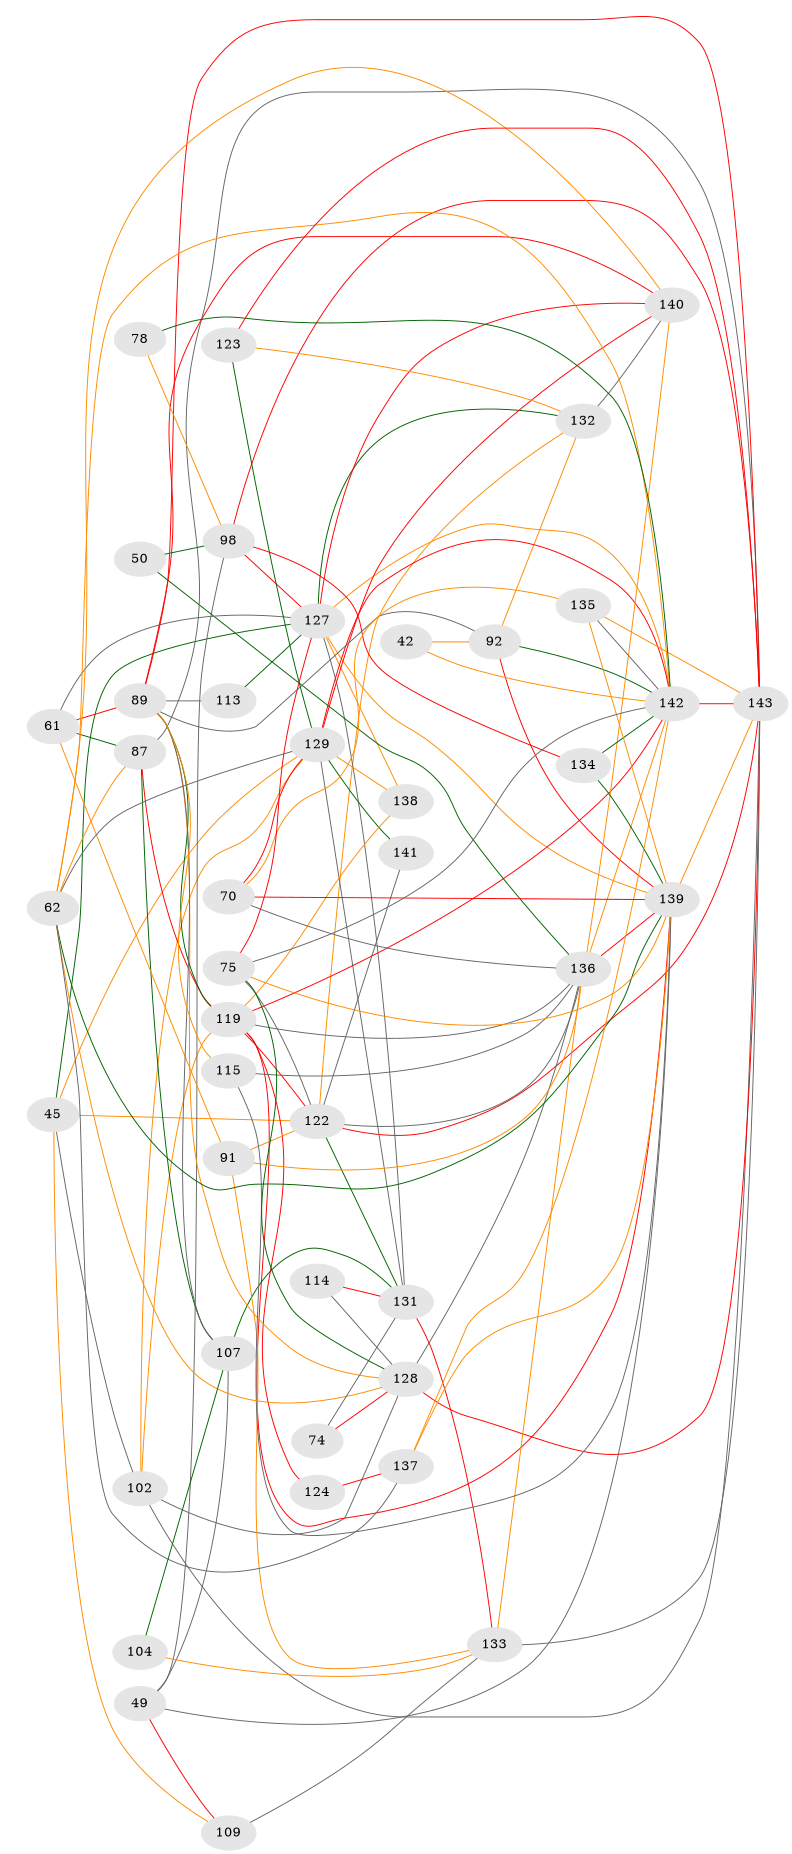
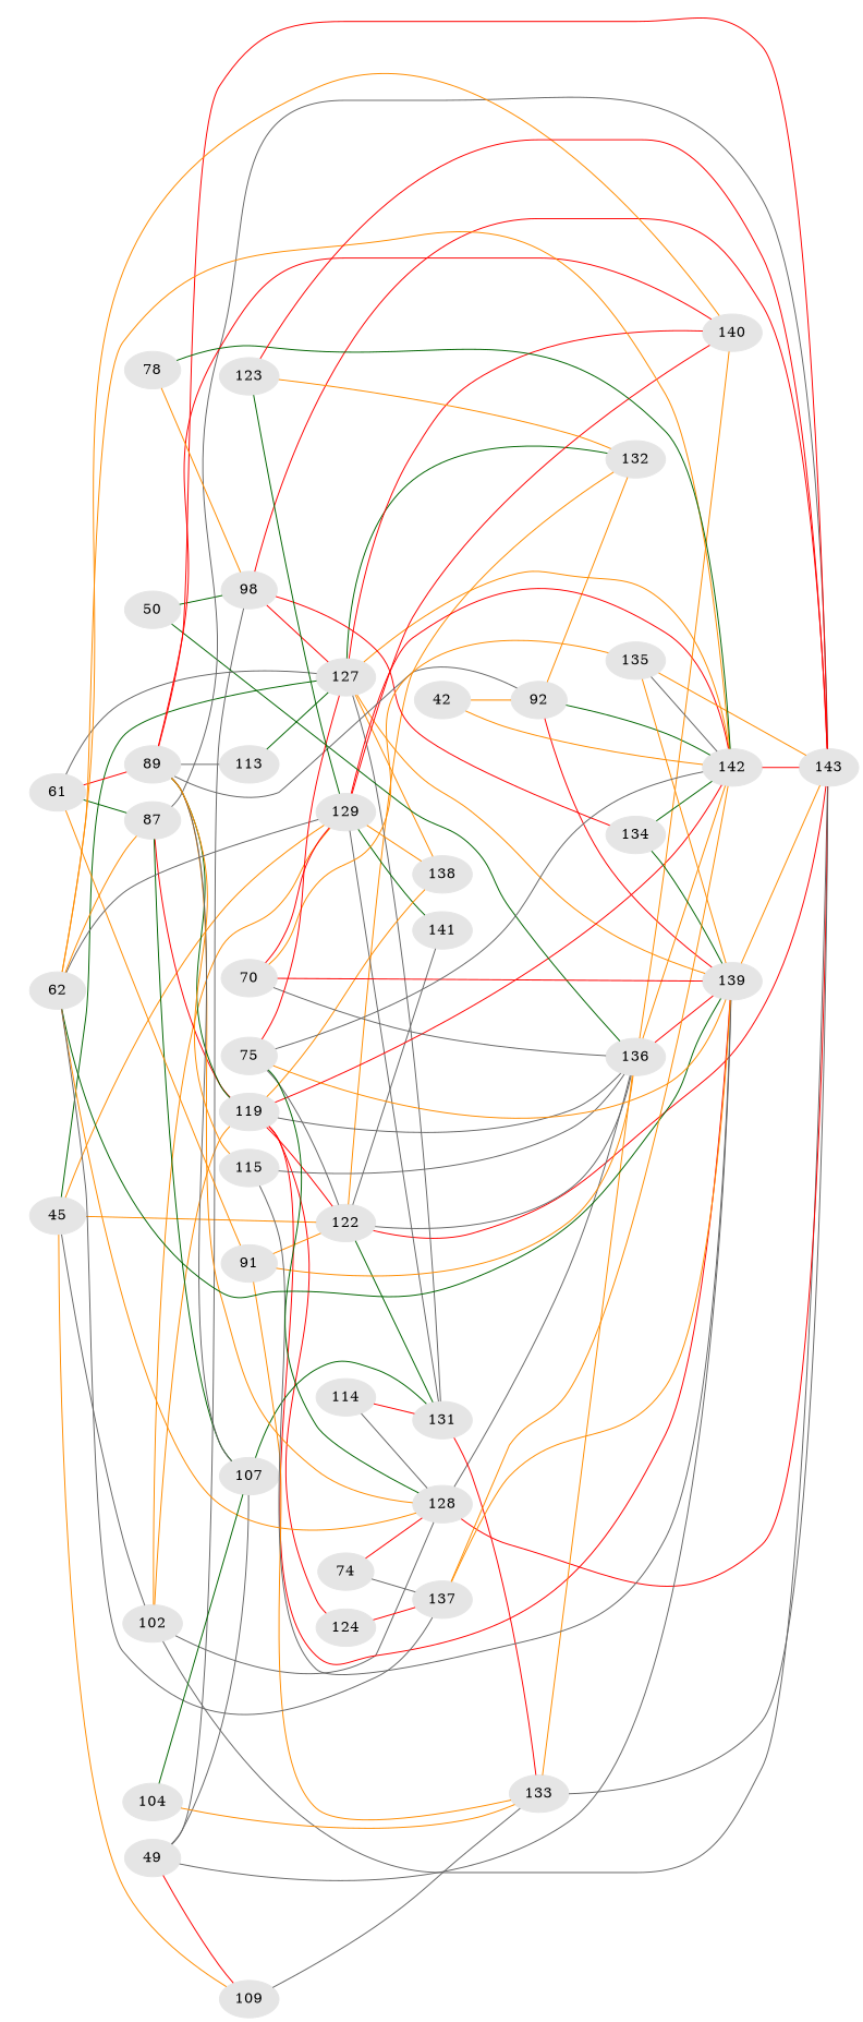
  graph {
    rankdir=LR
    node [color=gray90 style=filled]
    edge [color=darkorange]
    92 [super="+79+56"]
    142 [super="+46+100+130"]
    139 [super="+64+58+112"]
    132 [super="+83"]
    42
    143 [super="+37+84+95+126"]
    45 [super="+33+31"]
    102 [super="+99"]
    109 [super="+76"]
    122 [super="+53"]
    127 [super="+88+108"]
    129 [super="+18+110+120"]
    128 [super="+116"]
    119 [super="+101+66"]
    133 [super="+24"]
    136 [super="+52+4+118+121"]
    131 [super="+43"]
    141
    140 [super="+32+96+117"]
    138
    49 [super="+47"]
    98 [super="+34"]
    107 [super="+19"]
    134
    50
    87 [super="+57"]
    61
    89 [super="+55+68"]
    91
    113
    115 [super="+106"]
    62 [super="+20+35"]
    137 [super="+97"]
    70 [super="+6"]
    135 [super="+103+80"]
    74
    75 [super="+72"]
    78
    124 [super="+86"]
    104
    114
    123
    92 -- 142 [color=darkgreen weight=3]
    92 -- 139 [color=red weight=2]
    92 -- 132
    142 -- 143 [color=red weight=3]
    139 -- 143 [weight=4]
-   132 -- 140 [color=gray40 weight=2]
    42 -- 92 [weight=2]
    42 -- 142
    45 -- 102 [color=gray40]
    45 -- 109 [weight=2]
    45 -- 122
    45 -- 127 [color=darkgreen weight=2]
    45 -- 129
    102 -- 143 [color=gray40 weight=3]
    102 -- 129
    102 -- 128 [color=gray40]
    102 -- 119 [weight=2]
    109 -- 133 [color=gray40 weight=2]
    122 -- 132
    122 -- 143 [color=red weight=3]
    122 -- 136 [color=gray40]
    122 -- 131 [color=darkgreen weight=3]
    122 -- 141 [color=gray40]
    127 -- 142
    127 -- 139 [weight=4]
    127 -- 132 [color=darkgreen]
    127 -- 131 [color=gray40 weight=2]
    127 -- 140 [color=red weight=3]
    127 -- 138
    129 -- 142 [color=red weight=3]
    129 -- 131 [color=gray40]
    129 -- 141 [color=darkgreen]
    129 -- 140 [color=red]
    129 -- 138
    128 -- 143 [color=red]
    128 -- 136 [color=gray40 weight=2]
    119 -- 142 [color=red weight=3]
    119 -- 139 [color=red weight=2]
    119 -- 122 [color=red]
    119 -- 136 [color=gray40 weight=2]
    119 -- 138
    119 -- 124 [color=red weight=3]
    133 -- 143 [color=gray40]
    133 -- 136 [weight=2]
    136 -- 142 [weight=3]
    136 -- 139 [color=red weight=4]
    136 -- 140 [weight=2]
    131 -- 133 [color=red weight=2]
    49 -- 139 [color=gray40]
    49 -- 109 [color=red]
    49 -- 98 [color=gray40]
    49 -- 107 [color=gray40 weight=2]
    98 -- 143 [color=red]
    98 -- 127 [color=red]
    98 -- 134 [color=red weight=2]
    107 -- 131 [color=darkgreen]
    134 -- 142 [color=darkgreen weight=2]
    134 -- 139 [color=darkgreen]
    50 -- 136 [color=darkgreen]
    50 -- 98 [color=darkgreen]
    87 -- 143 [color=gray40 weight=2]
    87 -- 119 [color=red]
    87 -- 107 [color=darkgreen weight=2]
    61 -- 127 [color=gray40]
    61 -- 87 [color=darkgreen]
    61 -- 89 [color=red]
    61 -- 91
    89 -- 92 [color=gray40]
    89 -- 143 [color=red weight=3]
    89 -- 128
    89 -- 119 [color=darkgreen weight=2]
    89 -- 140 [color=red weight=3]
    89 -- 107 [color=gray40 weight=2]
    89 -- 113 [color=gray40]
    89 -- 115 [weight=3]
    91 -- 122
    91 -- 133 [weight=2]
    91 -- 136
    113 -- 127 [color=darkgreen]
    115 -- 139 [color=gray40]
    115 -- 136 [color=gray40]
    62 -- 142
    62 -- 139 [color=darkgreen]
    62 -- 129 [color=gray40]
    62 -- 128 [weight=2]
    62 -- 140
    62 -- 87 [weight=2]
    62 -- 137 [color=gray40 weight=2]
    137 -- 142
    137 -- 139 [weight=2]
    70 -- 139 [color=red]
    70 -- 129 [color=red]
    70 -- 136 [color=gray40 weight=3]
    70 -- 135 [weight=3]
    135 -- 142 [color=gray40]
    135 -- 139 [weight=2]
    135 -- 143 [weight=4]
    74 -- 128 [color=red]
-   74 -- 131 [color=gray40]
+   74 -- 137 [color=gray40]
    75 -- 142 [color=gray40]
    75 -- 139
    75 -- 122 [color=gray40]
    75 -- 127 [color=red]
    75 -- 128 [color=darkgreen]
    78 -- 142 [color=darkgreen]
    78 -- 98
    124 -- 137 [color=red weight=2]
    104 -- 133
    104 -- 107 [color=darkgreen]
    114 -- 128 [color=gray40]
    114 -- 131 [color=red]
    123 -- 132
    123 -- 143 [color=red]
    123 -- 129 [color=darkgreen]
  }
